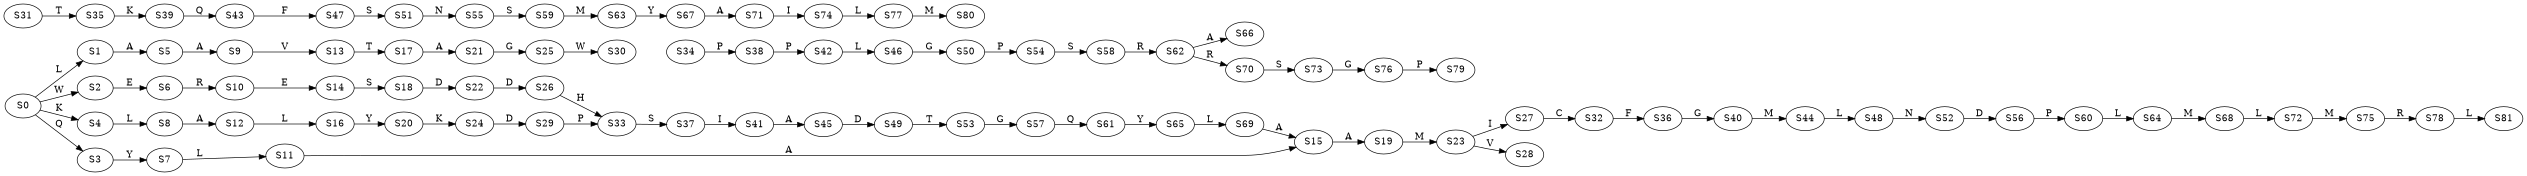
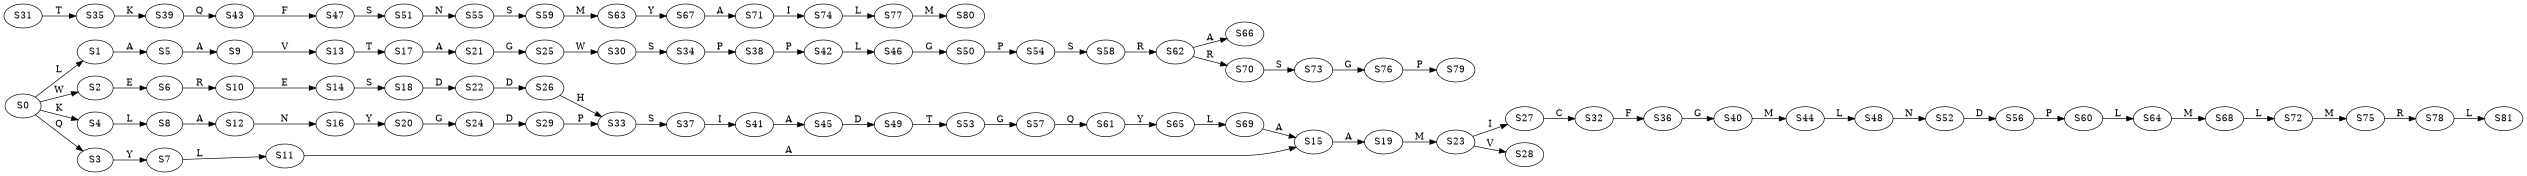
  strict digraph {
    rankdir=LR
    S0
    S1
    S2
    S3
    S4
    S5
    S6
    S7
    S8
    S9
    S10
    S11
    S12
    S13
    S14
    S15
    S16
    S17
    S18
    S19
    S20
    S21
    S22
    S23
    S24
    S25
    S26
    S27
    S28
    S29
    S30
    S33
    S32
    S34
    S31
    S35
    S36
    S37
    S38
    S39
    S40
    S41
    S42
    S43
    S44
    S45
    S46
    S47
    S48
    S49
    S50
    S51
    S52
    S53
    S54
    S55
    S56
    S57
    S58
    S59
    S60
    S61
    S62
    S63
    S64
    S65
    S66
    S70
    S67
    S68
    S69
    S71
    S72
    S73
    S74
    S75
    S76
    S77
    S78
    S79
    S80
    S81
    S0 -> S1 [label=L]
    S0 -> S2 [label=W]
    S0 -> S3 [label=Q]
    S0 -> S4 [label=K]
    S1 -> S5 [label=A]
    S2 -> S6 [label=E]
    S3 -> S7 [label=Y]
    S4 -> S8 [label=L]
    S5 -> S9 [label=A]
    S6 -> S10 [label=R]
    S7 -> S11 [label=L]
    S8 -> S12 [label=A]
    S9 -> S13 [label=V]
    S10 -> S14 [label=E]
    S11 -> S15 [label=A]
-   S12 -> S16 [label=L]
+   S12 -> S16 [label=N]
    S13 -> S17 [label=T]
    S14 -> S18 [label=S]
    S15 -> S19 [label=A]
    S16 -> S20 [label=Y]
    S17 -> S21 [label=A]
    S18 -> S22 [label=D]
    S19 -> S23 [label=M]
-   S20 -> S24 [label=K]
+   S20 -> S24 [label=G]
    S21 -> S25 [label=G]
    S22 -> S26 [label=D]
    S23 -> S27 [label=I]
    S23 -> S28 [label=V]
    S24 -> S29 [label=D]
    S25 -> S30 [label=W]
    S26 -> S33 [label=H]
    S27 -> S32 [label=C]
    S29 -> S33 [label=P]
+   S30 -> S34 [label=S]
    S33 -> S37 [label=S]
    S32 -> S36 [label=F]
    S34 -> S38 [label=P]
    S31 -> S35 [label=T]
    S35 -> S39 [label=K]
    S36 -> S40 [label=G]
    S37 -> S41 [label=I]
    S38 -> S42 [label=P]
    S39 -> S43 [label=Q]
    S40 -> S44 [label=M]
    S41 -> S45 [label=A]
    S42 -> S46 [label=L]
    S43 -> S47 [label=F]
    S44 -> S48 [label=L]
    S45 -> S49 [label=D]
    S46 -> S50 [label=G]
    S47 -> S51 [label=S]
    S48 -> S52 [label=N]
    S49 -> S53 [label=T]
    S50 -> S54 [label=P]
    S51 -> S55 [label=N]
    S52 -> S56 [label=D]
    S53 -> S57 [label=G]
    S54 -> S58 [label=S]
    S55 -> S59 [label=S]
    S56 -> S60 [label=P]
    S57 -> S61 [label=Q]
    S58 -> S62 [label=R]
    S59 -> S63 [label=M]
    S60 -> S64 [label=L]
    S61 -> S65 [label=Y]
    S62 -> S66 [label=A]
    S62 -> S70 [label=R]
    S63 -> S67 [label=Y]
    S64 -> S68 [label=M]
    S65 -> S69 [label=L]
    S70 -> S73 [label=S]
    S67 -> S71 [label=A]
    S68 -> S72 [label=L]
    S69 -> S15 [label=A]
    S71 -> S74 [label=I]
    S72 -> S75 [label=M]
    S73 -> S76 [label=G]
    S74 -> S77 [label=L]
    S75 -> S78 [label=R]
    S76 -> S79 [label=P]
    S77 -> S80 [label=M]
    S78 -> S81 [label=L]
  }
